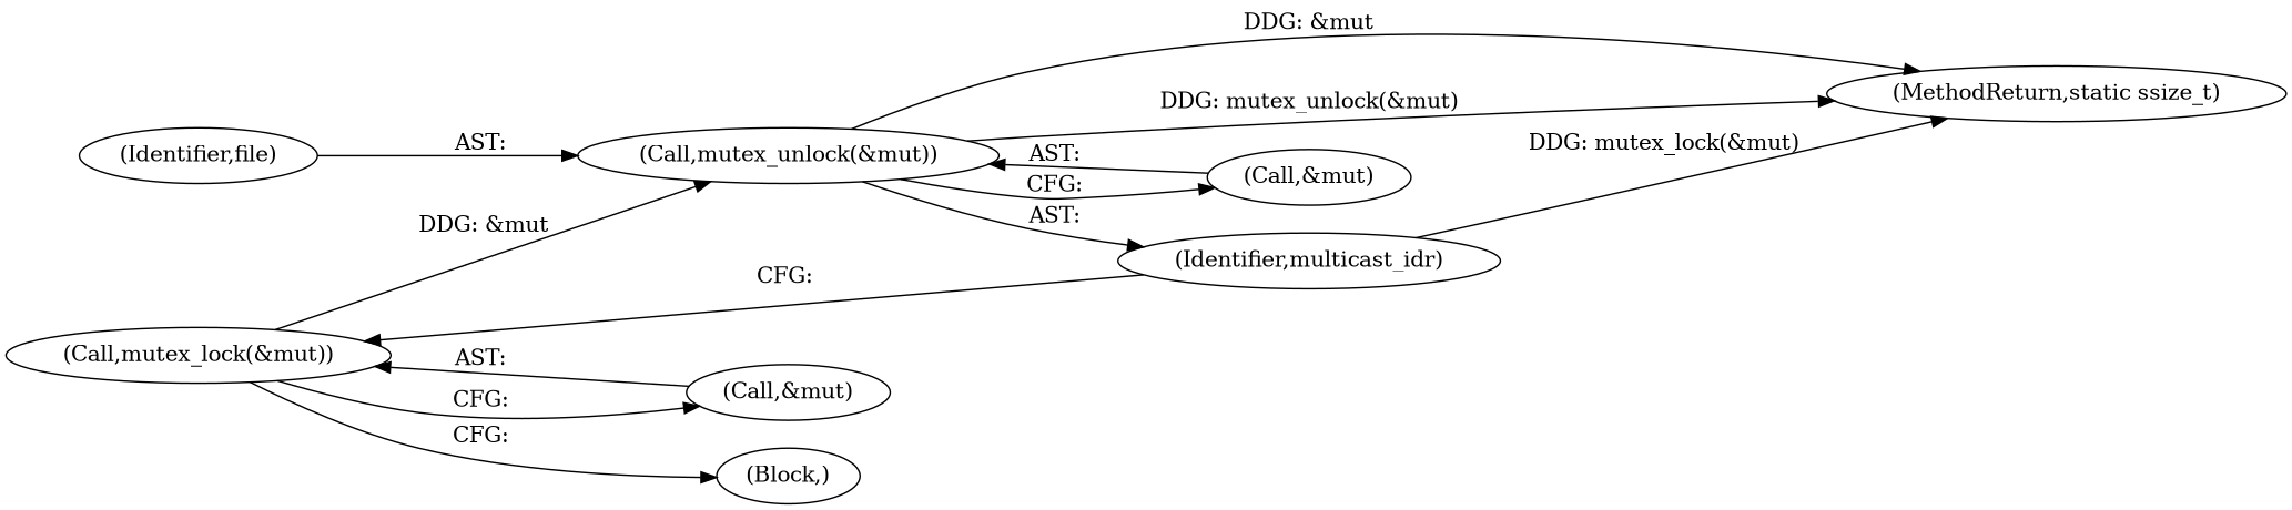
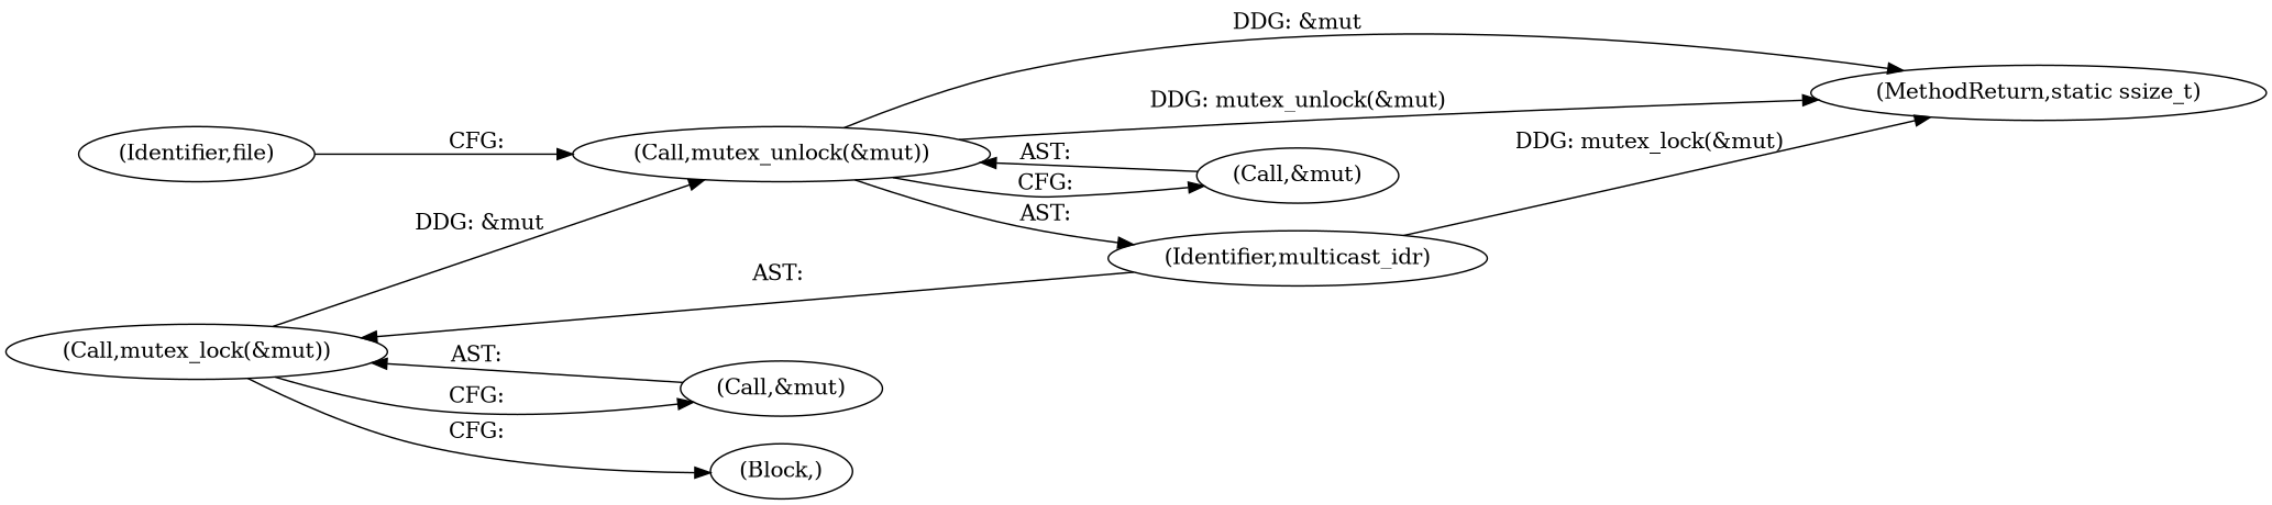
  digraph {
    rankdir=LR
    n1 [label="(Call,mutex_lock(&mut))"]
    n2 [label="(Call,mutex_unlock(&mut))"]
    n3 [label="(Block,)"]
    n4 [label="(Call,&mut)"]
    n5 [label="(MethodReturn,static ssize_t)"]
    n6 [label="(Call,&mut)"]
    n7 [label="(Identifier,multicast_idr)"]
    n8 [label="(Identifier,file)"]
    n1 -> n2 [label="DDG: &mut"]
    n1 -> n3 [label="CFG: "]
    n1 -> n4 [label="CFG: "]
    n2 -> n5 [label="DDG: &mut"]
    n2 -> n5 [label="DDG: mutex_unlock(&mut)"]
    n2 -> n6 [label="CFG: "]
    n2 -> n7 [label="AST: "]
    n4 -> n1 [label="AST: "]
    n6 -> n2 [label="AST: "]
-   n7 -> n1 [label="CFG: "]
+   n7 -> n1 [label="AST: "]
    n7 -> n5 [label="DDG: mutex_lock(&mut)"]
-   n8 -> n2 [label="AST: "]
+   n8 -> n2 [label="CFG: "]
  }
